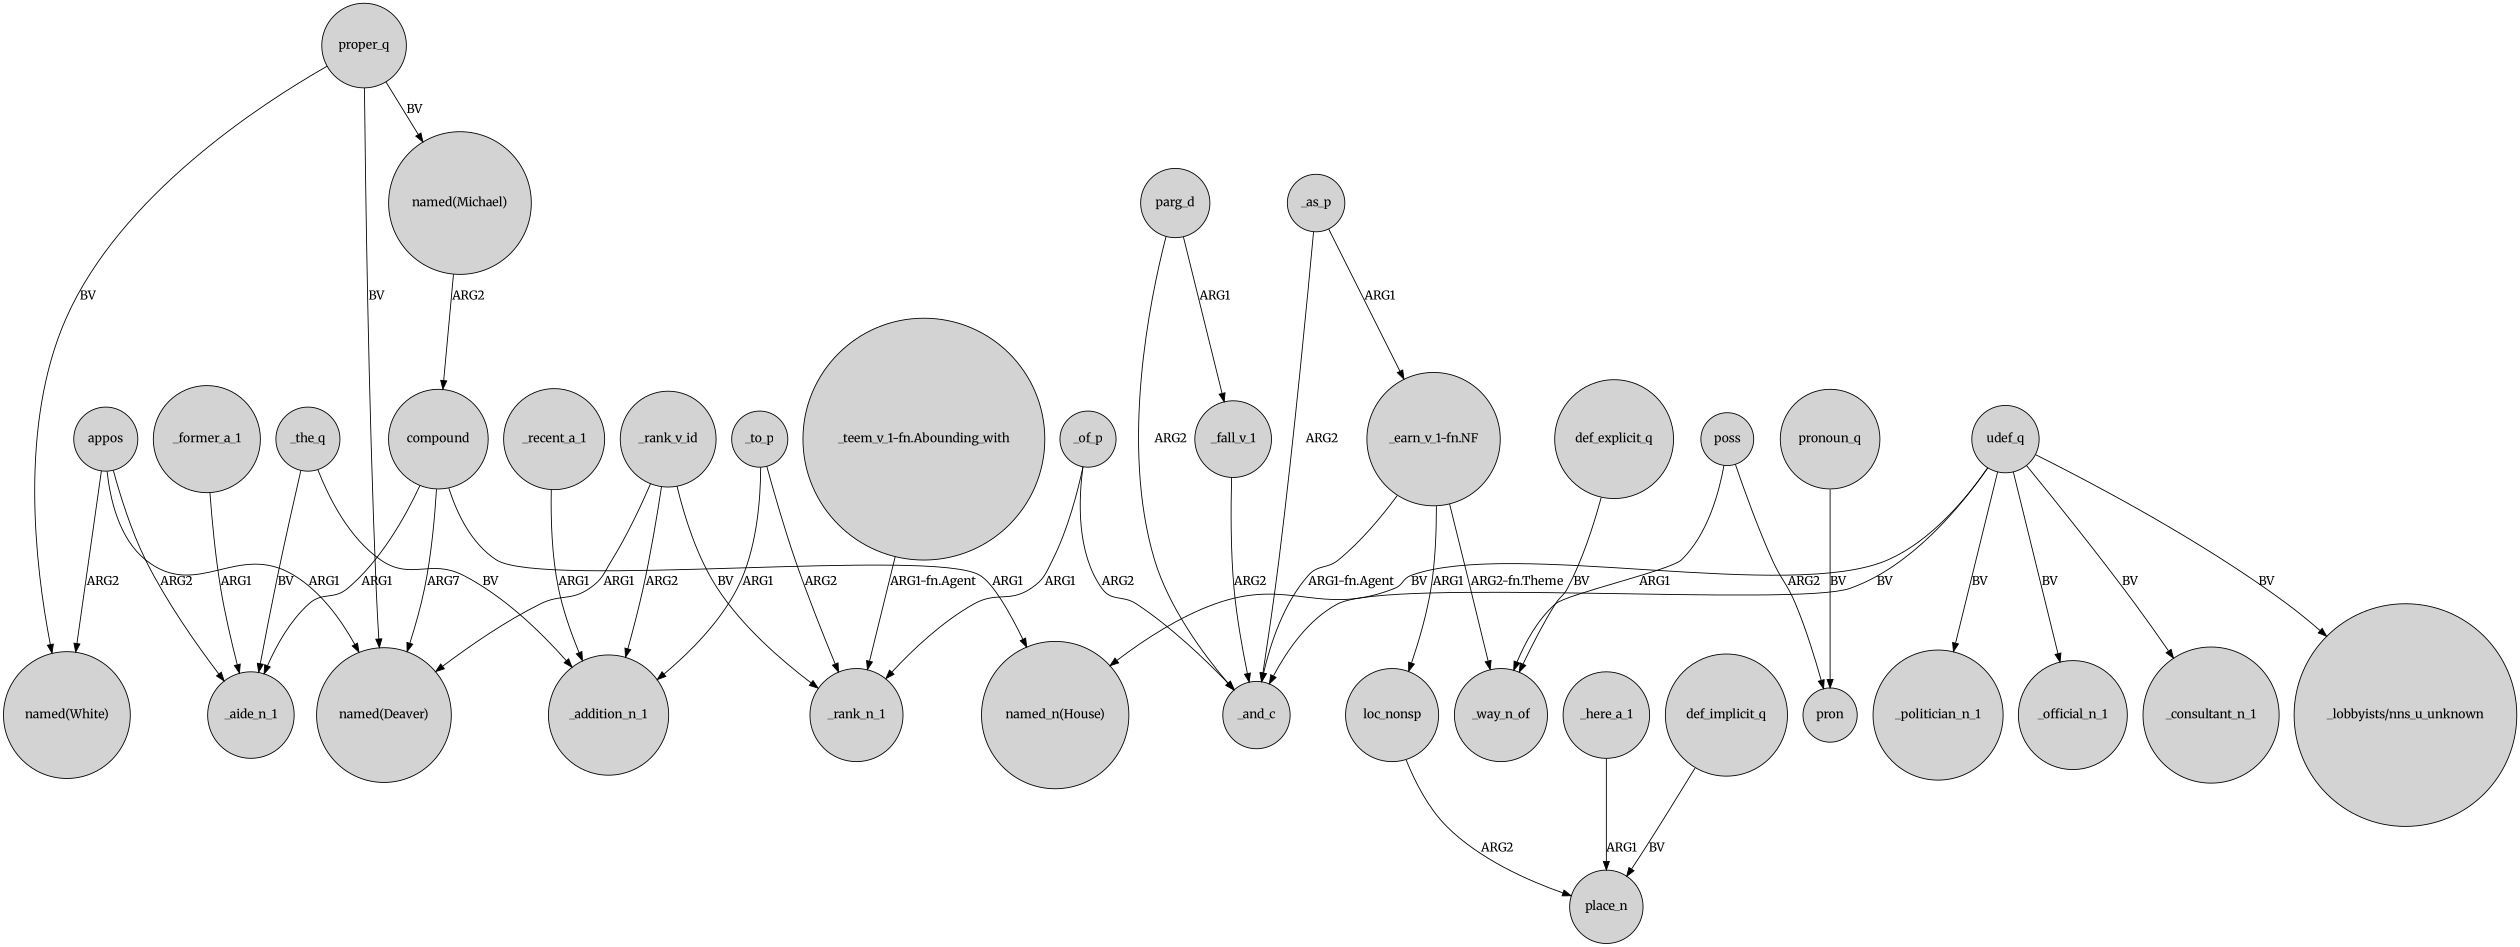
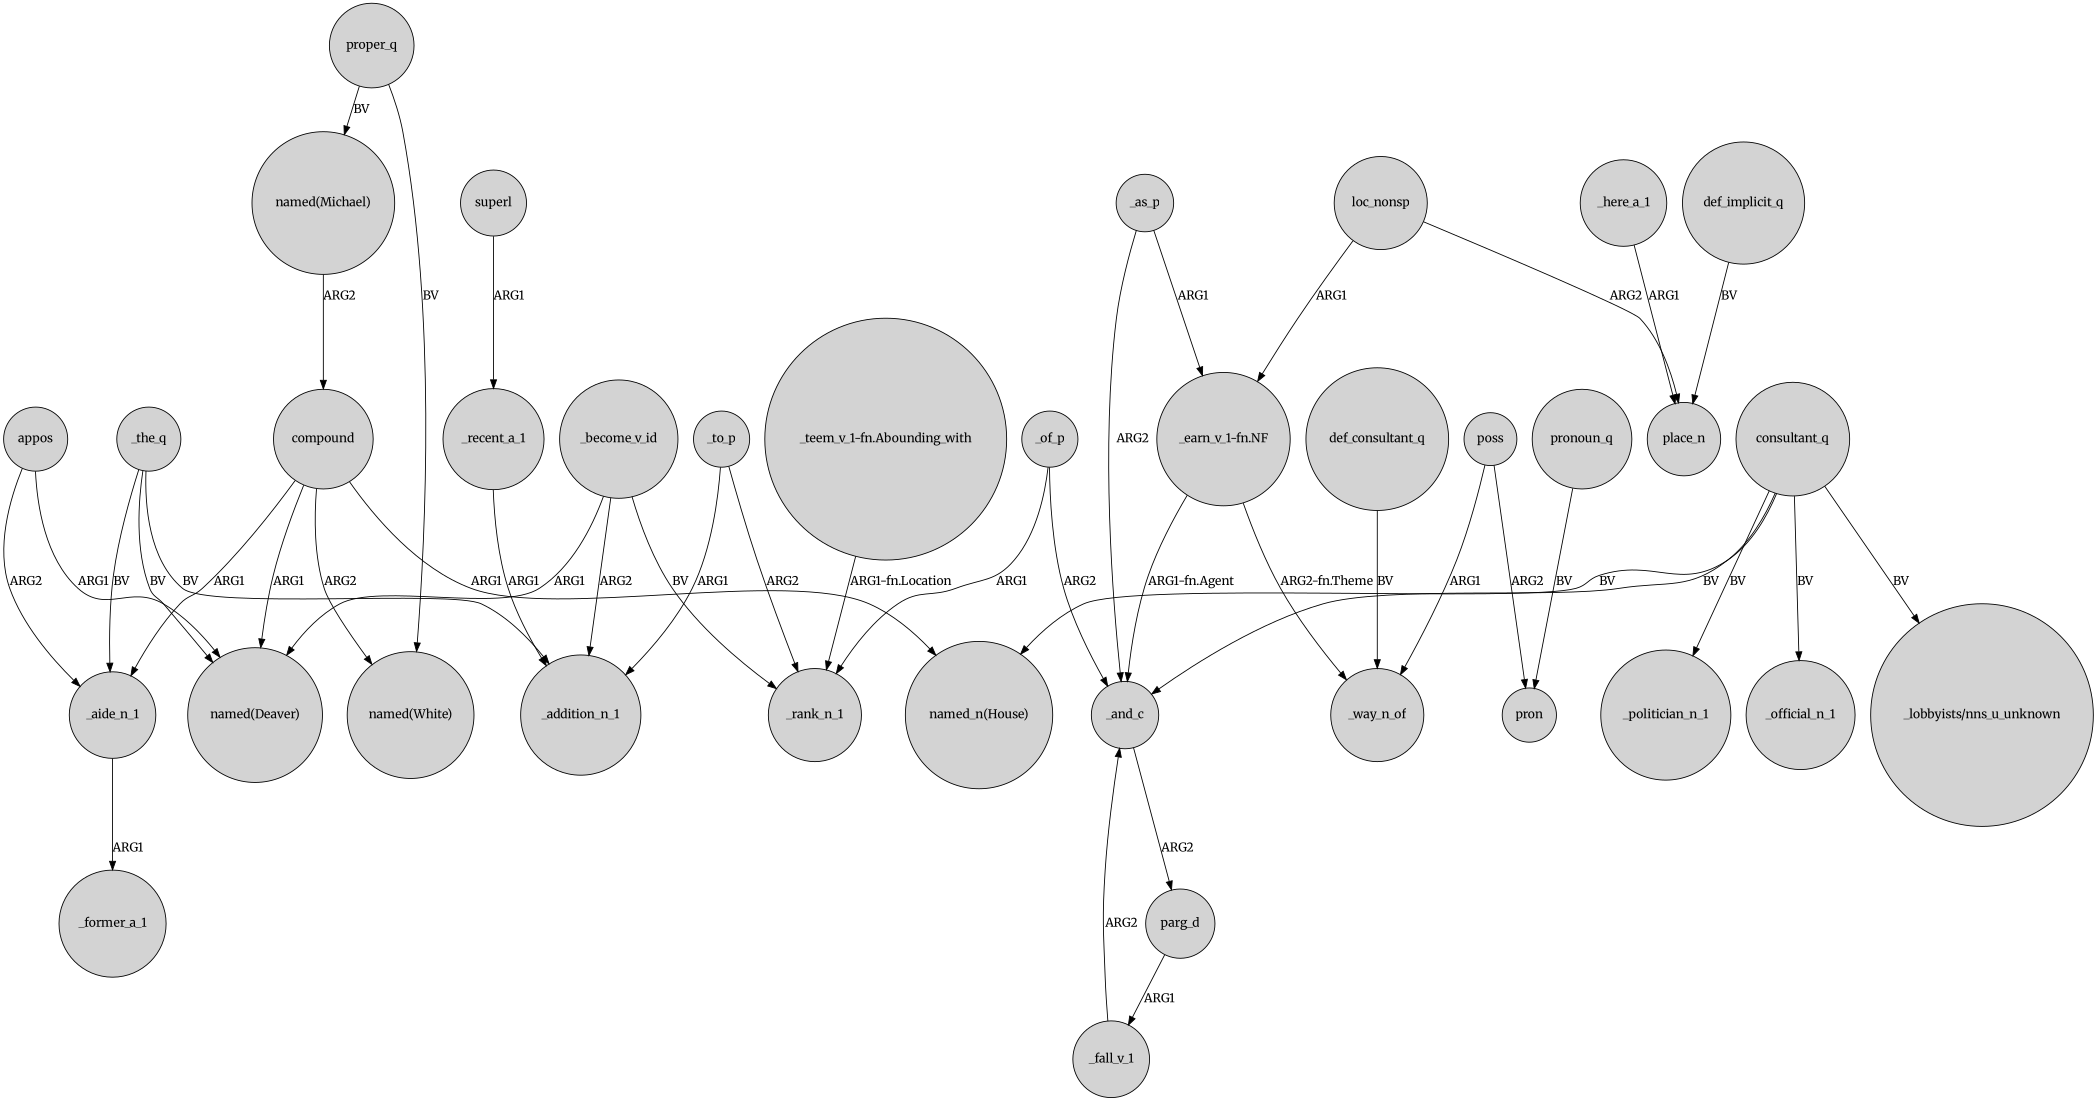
  digraph {
    fontname=Merriweather
    node [fontname=Merriweather shape=circle style=filled]
    edge [fontname=Merriweather]
-   udef_q
+   udef_q [label=consultant_q]
    "named_n(House)"
    _and_c
    _politician_n_1
    _official_n_1
-   _consultant_n_1
    "_lobbyists/nns_u_unknown"
    _to_p
    _rank_n_1
    _addition_n_1
    _here_a_1
    place_n
    poss
    pron
    _way_n_of
    "_earn_v_1-fn.NF"
    _former_a_1
    _aide_n_1
    _recent_a_1
    compound
    "named(White)"
    "named(Deaver)"
    "named(Michael)"
    _of_p
    def_implicit_q
    appos
    proper_q
+   superl
    parg_d
    _fall_v_1
    _the_q
    pronoun_q
-   _become_v_id [label=_rank_v_id]
-   def_explicit_q
+   _become_v_id
+   def_explicit_q [label=def_consultant_q]
    "_teem_v_1-fn.Abounding_with"
    loc_nonsp
    _as_p
    udef_q -> "named_n(House)" [label=BV]
    udef_q -> _and_c [label=BV]
    udef_q -> _politician_n_1 [label=BV]
    udef_q -> _official_n_1 [label=BV]
-   udef_q -> _consultant_n_1 [label=BV]
    udef_q -> "_lobbyists/nns_u_unknown" [label=BV]
    _to_p -> _rank_n_1 [label=ARG2]
    _to_p -> _addition_n_1 [label=ARG1]
    _here_a_1 -> place_n [label=ARG1]
    poss -> pron [label=ARG2]
    poss -> _way_n_of [label=ARG1]
    "_earn_v_1-fn.NF" -> _and_c [label="ARG1-fn.Agent"]
    "_earn_v_1-fn.NF" -> _way_n_of [label="ARG2-fn.Theme"]
-   _former_a_1 -> _aide_n_1 [label=ARG1]
+   _aide_n_1 -> _former_a_1 [label=ARG1]
    _recent_a_1 -> _addition_n_1 [label=ARG1]
    compound -> "named_n(House)" [label=ARG1]
    compound -> _aide_n_1 [label=ARG1]
-   appos -> "named(White)" [label=ARG2]
-   compound -> "named(Deaver)" [label=ARG7]
+   compound -> "named(White)" [label=ARG2]
+   compound -> "named(Deaver)" [label=ARG1]
    "named(Michael)" -> compound [label=ARG2]
    _of_p -> _and_c [label=ARG2]
    _of_p -> _rank_n_1 [label=ARG1]
    def_implicit_q -> place_n [label=BV]
    appos -> _aide_n_1 [label=ARG2]
    appos -> "named(Deaver)" [label=ARG1]
    proper_q -> "named(White)" [label=BV]
-   proper_q -> "named(Deaver)" [label=BV]
+   _the_q -> "named(Deaver)" [label=BV]
    proper_q -> "named(Michael)" [label=BV]
-   parg_d -> _and_c [label=ARG2]
+   superl -> _recent_a_1 [label=ARG1]
+   _and_c -> parg_d [label=ARG2]
    parg_d -> _fall_v_1 [label=ARG1]
    _fall_v_1 -> _and_c [label=ARG2]
    _the_q -> _addition_n_1 [label=BV]
    _the_q -> _aide_n_1 [label=BV]
    pronoun_q -> pron [label=BV]
    _become_v_id -> _rank_n_1 [label=BV]
    _become_v_id -> _addition_n_1 [label=ARG2]
    _become_v_id -> "named(Deaver)" [label=ARG1]
    def_explicit_q -> _way_n_of [label=BV]
-   "_teem_v_1-fn.Abounding_with" -> _rank_n_1 [label="ARG1-fn.Agent"]
+   "_teem_v_1-fn.Abounding_with" -> _rank_n_1 [label="ARG1-fn.Location"]
    loc_nonsp -> place_n [label=ARG2]
-   "_earn_v_1-fn.NF" -> loc_nonsp [label=ARG1]
+   loc_nonsp -> "_earn_v_1-fn.NF" [label=ARG1]
    _as_p -> _and_c [label=ARG2]
    _as_p -> "_earn_v_1-fn.NF" [label=ARG1]
  }
